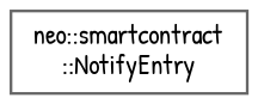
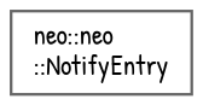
  digraph {
    rankdir=LR
    fontname="Patrick Hand"
-   n1 [color=grey40 fillcolor=white fontname="Patrick Hand" fontsize=10 height=0.2 label="neo::smartcontract\l::NotifyEntry" shape=box style=filled width=0.4]
+   n1 [color=grey40 fillcolor=white fontname="Patrick Hand" fontsize=10 height=0.2 label="neo::neo\l::NotifyEntry" shape=box style=filled width=0.4]
  }
